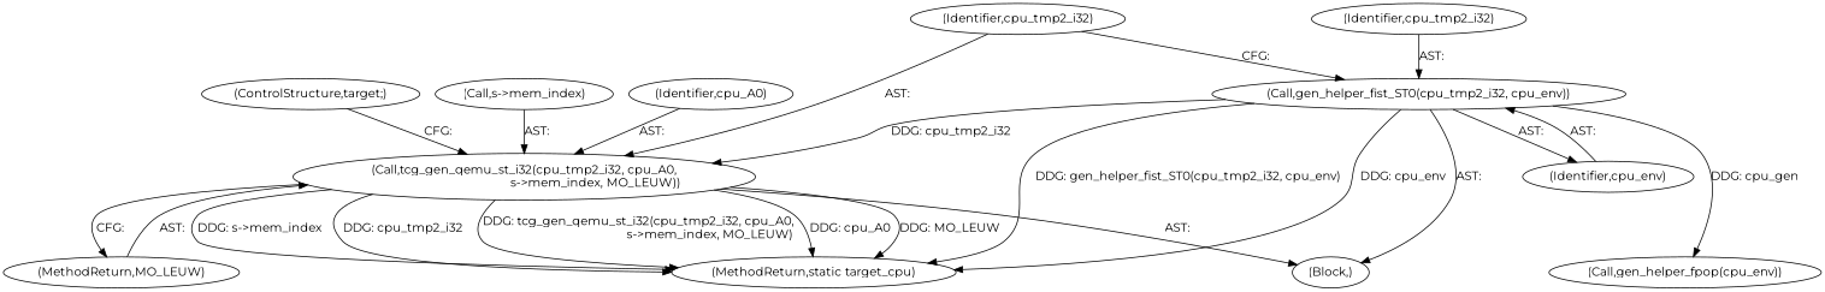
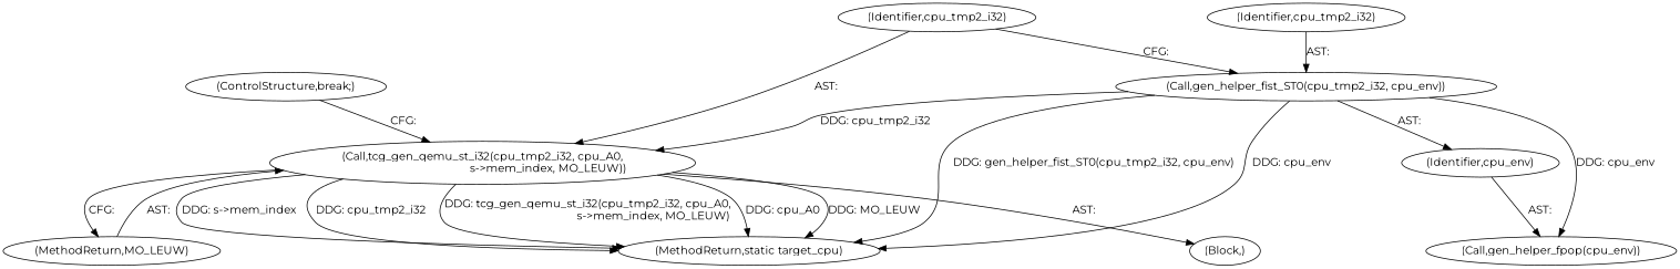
  digraph {
    fontname=Montserrat
    node [fontname=Montserrat]
    edge [fontname=Montserrat]
    n1 [label="(Call,tcg_gen_qemu_st_i32(cpu_tmp2_i32, cpu_A0,\n                                            s->mem_index, MO_LEUW))"]
    n2 [label="(MethodReturn,static target_cpu)"]
    n3 [label="(Block,)"]
    n4 [label="(MethodReturn,MO_LEUW)"]
    n5 [label="(Call,gen_helper_fist_ST0(cpu_tmp2_i32, cpu_env))"]
    n6 [label="(Call,gen_helper_fpop(cpu_env))"]
    n7 [label="(Identifier,cpu_env)"]
    n8 [label="(Identifier,cpu_tmp2_i32)"]
-   n9 [label="(ControlStructure,target;)"]
-   n10 [label="(Call,s->mem_index)"]
+   n9 [label="(ControlStructure,break;)"]
    n11 [label="(Identifier,cpu_tmp2_i32)"]
-   n12 [label="(Identifier,cpu_A0)"]
    n1 -> n2 [label="DDG: s->mem_index"]
    n1 -> n2 [label="DDG: cpu_tmp2_i32"]
    n1 -> n2 [label="DDG: tcg_gen_qemu_st_i32(cpu_tmp2_i32, cpu_A0,\n                                            s->mem_index, MO_LEUW)"]
    n1 -> n2 [label="DDG: cpu_A0"]
    n1 -> n2 [label="DDG: MO_LEUW"]
    n1 -> n3 [label="AST: "]
    n1 -> n4 [label="CFG: "]
    n4 -> n1 [label="AST: "]
    n5 -> n1 [label="DDG: cpu_tmp2_i32"]
    n5 -> n2 [label="DDG: gen_helper_fist_ST0(cpu_tmp2_i32, cpu_env)"]
    n5 -> n2 [label="DDG: cpu_env"]
-   n5 -> n3 [label="AST: "]
-   n5 -> n6 [label="DDG: cpu_gen"]
+   n5 -> n6 [label="DDG: cpu_env"]
    n5 -> n7 [label="AST: "]
-   n7 -> n5 [label="AST: "]
+   n7 -> n6 [label="AST: "]
    n8 -> n1 [label="AST: "]
    n8 -> n5 [label="CFG: "]
    n9 -> n1 [label="CFG: "]
-   n10 -> n1 [label="AST: "]
    n11 -> n5 [label="AST: "]
-   n12 -> n1 [label="AST: "]
  }
